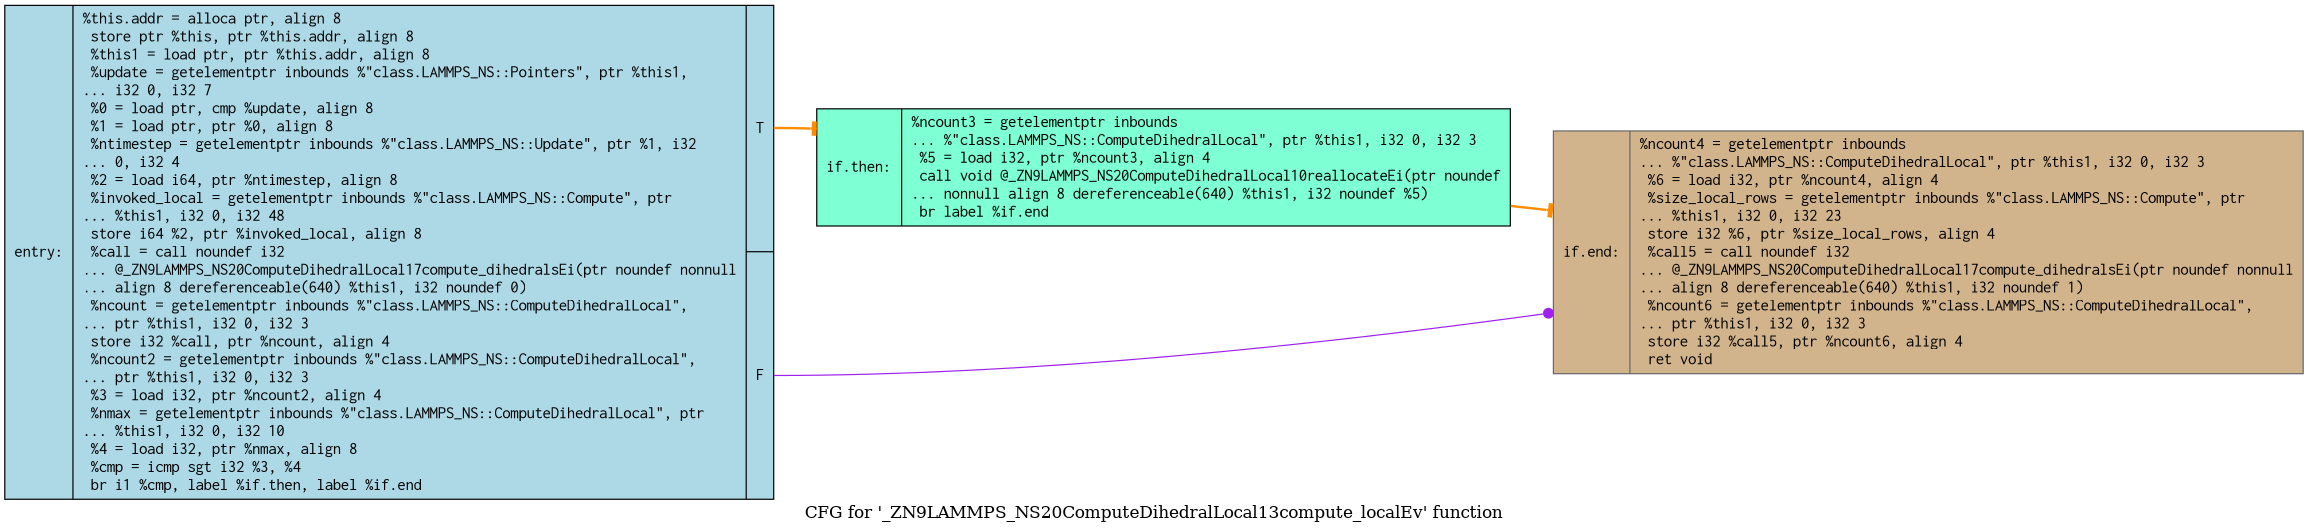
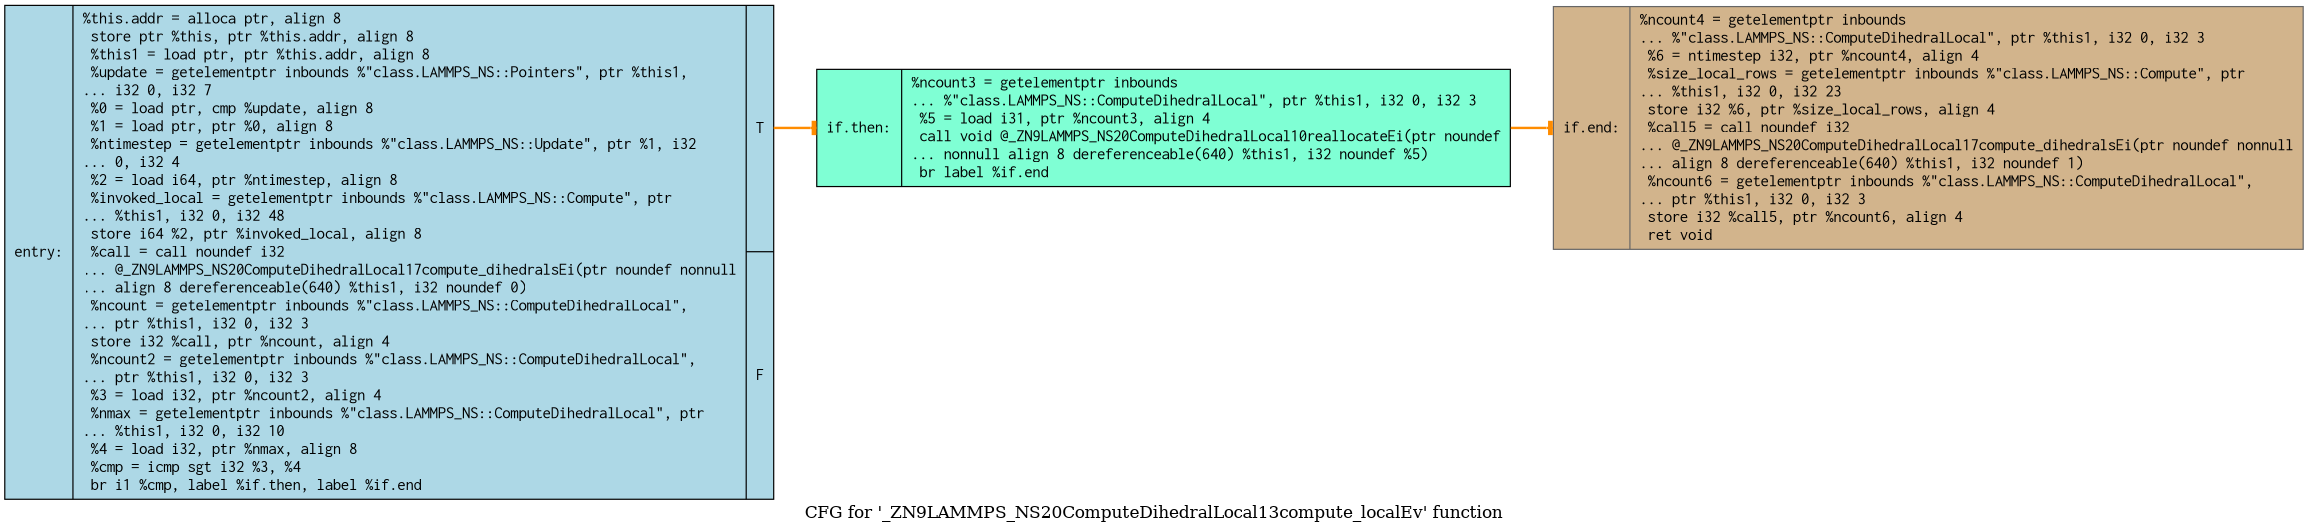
  digraph {
    label="CFG for '_ZN9LAMMPS_NS20ComputeDihedralLocal13compute_localEv' function"
    rankdir=LR
    node [color=black fontname=Courier shape=record style=filled]
    edge [arrowhead=tee color=darkorange style=bold]
    n1 [fillcolor=lightblue label="{entry:\l|  %this.addr = alloca ptr, align 8\l  store ptr %this, ptr %this.addr, align 8\l  %this1 = load ptr, ptr %this.addr, align 8\l  %update = getelementptr inbounds %\"class.LAMMPS_NS::Pointers\", ptr %this1,\l... i32 0, i32 7\l  %0 = load ptr, cmp %update, align 8\l  %1 = load ptr, ptr %0, align 8\l  %ntimestep = getelementptr inbounds %\"class.LAMMPS_NS::Update\", ptr %1, i32\l... 0, i32 4\l  %2 = load i64, ptr %ntimestep, align 8\l  %invoked_local = getelementptr inbounds %\"class.LAMMPS_NS::Compute\", ptr\l... %this1, i32 0, i32 48\l  store i64 %2, ptr %invoked_local, align 8\l  %call = call noundef i32\l... @_ZN9LAMMPS_NS20ComputeDihedralLocal17compute_dihedralsEi(ptr noundef nonnull\l... align 8 dereferenceable(640) %this1, i32 noundef 0)\l  %ncount = getelementptr inbounds %\"class.LAMMPS_NS::ComputeDihedralLocal\",\l... ptr %this1, i32 0, i32 3\l  store i32 %call, ptr %ncount, align 4\l  %ncount2 = getelementptr inbounds %\"class.LAMMPS_NS::ComputeDihedralLocal\",\l... ptr %this1, i32 0, i32 3\l  %3 = load i32, ptr %ncount2, align 4\l  %nmax = getelementptr inbounds %\"class.LAMMPS_NS::ComputeDihedralLocal\", ptr\l... %this1, i32 0, i32 10\l  %4 = load i32, ptr %nmax, align 8\l  %cmp = icmp sgt i32 %3, %4\l  br i1 %cmp, label %if.then, label %if.end\l|{<s0>T|<s1>F}}"]
-   n2 [fillcolor=aquamarine label="{if.then:\l|  %ncount3 = getelementptr inbounds\l... %\"class.LAMMPS_NS::ComputeDihedralLocal\", ptr %this1, i32 0, i32 3\l  %5 = load i32, ptr %ncount3, align 4\l  call void @_ZN9LAMMPS_NS20ComputeDihedralLocal10reallocateEi(ptr noundef\l... nonnull align 8 dereferenceable(640) %this1, i32 noundef %5)\l  br label %if.end\l}"]
-   n3 [color=gray40 fillcolor=tan label="{if.end:\l|  %ncount4 = getelementptr inbounds\l... %\"class.LAMMPS_NS::ComputeDihedralLocal\", ptr %this1, i32 0, i32 3\l  %6 = load i32, ptr %ncount4, align 4\l  %size_local_rows = getelementptr inbounds %\"class.LAMMPS_NS::Compute\", ptr\l... %this1, i32 0, i32 23\l  store i32 %6, ptr %size_local_rows, align 4\l  %call5 = call noundef i32\l... @_ZN9LAMMPS_NS20ComputeDihedralLocal17compute_dihedralsEi(ptr noundef nonnull\l... align 8 dereferenceable(640) %this1, i32 noundef 1)\l  %ncount6 = getelementptr inbounds %\"class.LAMMPS_NS::ComputeDihedralLocal\",\l... ptr %this1, i32 0, i32 3\l  store i32 %call5, ptr %ncount6, align 4\l  ret void\l}"]
+   n2 [fillcolor=aquamarine label="{if.then:\l|  %ncount3 = getelementptr inbounds\l... %\"class.LAMMPS_NS::ComputeDihedralLocal\", ptr %this1, i32 0, i32 3\l  %5 = load i31, ptr %ncount3, align 4\l  call void @_ZN9LAMMPS_NS20ComputeDihedralLocal10reallocateEi(ptr noundef\l... nonnull align 8 dereferenceable(640) %this1, i32 noundef %5)\l  br label %if.end\l}"]
+   n3 [color=gray40 fillcolor=tan label="{if.end:\l|  %ncount4 = getelementptr inbounds\l... %\"class.LAMMPS_NS::ComputeDihedralLocal\", ptr %this1, i32 0, i32 3\l  %6 = ntimestep i32, ptr %ncount4, align 4\l  %size_local_rows = getelementptr inbounds %\"class.LAMMPS_NS::Compute\", ptr\l... %this1, i32 0, i32 23\l  store i32 %6, ptr %size_local_rows, align 4\l  %call5 = call noundef i32\l... @_ZN9LAMMPS_NS20ComputeDihedralLocal17compute_dihedralsEi(ptr noundef nonnull\l... align 8 dereferenceable(640) %this1, i32 noundef 1)\l  %ncount6 = getelementptr inbounds %\"class.LAMMPS_NS::ComputeDihedralLocal\",\l... ptr %this1, i32 0, i32 3\l  store i32 %call5, ptr %ncount6, align 4\l  ret void\l}"]
    n1 -> n2 [tailport=s0]
-   n1 -> n3 [arrowhead=dot color=purple style=solid tailport=s1]
    n2 -> n3
  }
